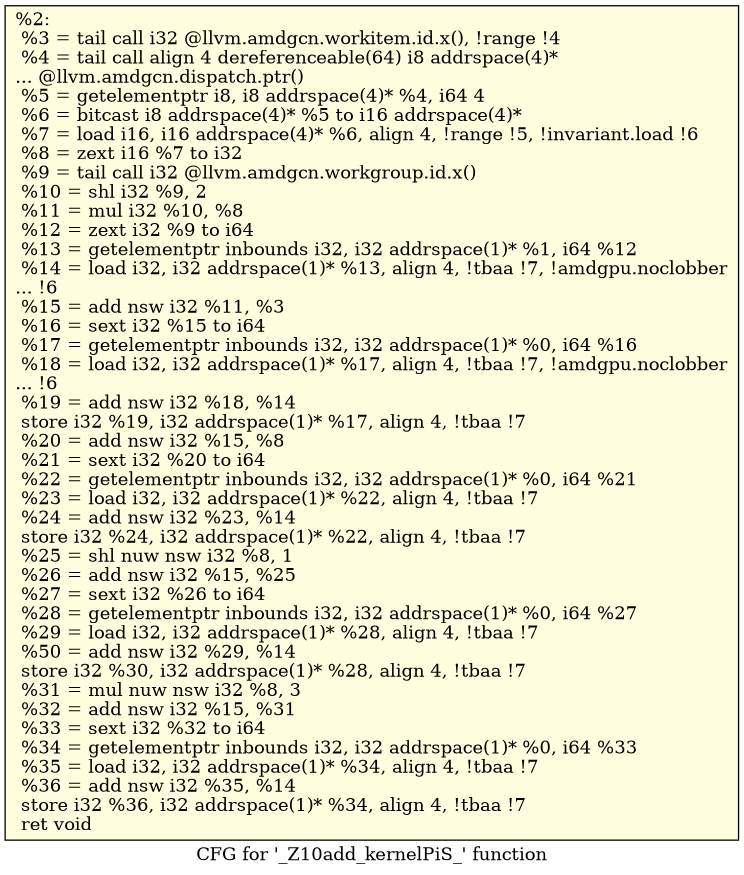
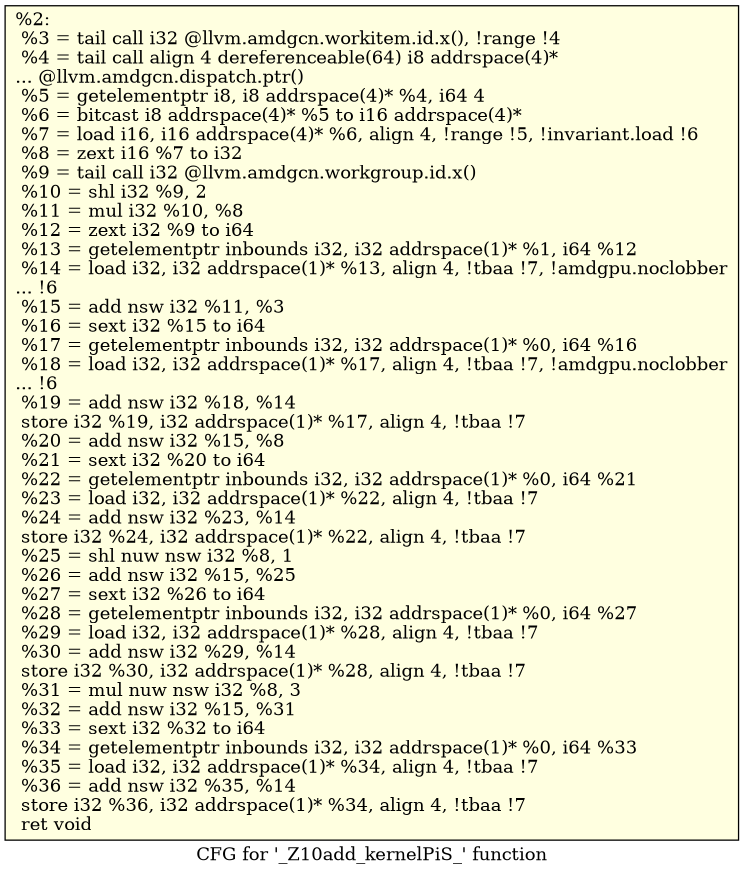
  digraph {
    label="CFG for '_Z10add_kernelPiS_' function"
-   n1 [color=black fillcolor=lightyellow label="{%2:\l  %3 = tail call i32 @llvm.amdgcn.workitem.id.x(), !range !4\l  %4 = tail call align 4 dereferenceable(64) i8 addrspace(4)*\l... @llvm.amdgcn.dispatch.ptr()\l  %5 = getelementptr i8, i8 addrspace(4)* %4, i64 4\l  %6 = bitcast i8 addrspace(4)* %5 to i16 addrspace(4)*\l  %7 = load i16, i16 addrspace(4)* %6, align 4, !range !5, !invariant.load !6\l  %8 = zext i16 %7 to i32\l  %9 = tail call i32 @llvm.amdgcn.workgroup.id.x()\l  %10 = shl i32 %9, 2\l  %11 = mul i32 %10, %8\l  %12 = zext i32 %9 to i64\l  %13 = getelementptr inbounds i32, i32 addrspace(1)* %1, i64 %12\l  %14 = load i32, i32 addrspace(1)* %13, align 4, !tbaa !7, !amdgpu.noclobber\l... !6\l  %15 = add nsw i32 %11, %3\l  %16 = sext i32 %15 to i64\l  %17 = getelementptr inbounds i32, i32 addrspace(1)* %0, i64 %16\l  %18 = load i32, i32 addrspace(1)* %17, align 4, !tbaa !7, !amdgpu.noclobber\l... !6\l  %19 = add nsw i32 %18, %14\l  store i32 %19, i32 addrspace(1)* %17, align 4, !tbaa !7\l  %20 = add nsw i32 %15, %8\l  %21 = sext i32 %20 to i64\l  %22 = getelementptr inbounds i32, i32 addrspace(1)* %0, i64 %21\l  %23 = load i32, i32 addrspace(1)* %22, align 4, !tbaa !7\l  %24 = add nsw i32 %23, %14\l  store i32 %24, i32 addrspace(1)* %22, align 4, !tbaa !7\l  %25 = shl nuw nsw i32 %8, 1\l  %26 = add nsw i32 %15, %25\l  %27 = sext i32 %26 to i64\l  %28 = getelementptr inbounds i32, i32 addrspace(1)* %0, i64 %27\l  %29 = load i32, i32 addrspace(1)* %28, align 4, !tbaa !7\l  %50 = add nsw i32 %29, %14\l  store i32 %30, i32 addrspace(1)* %28, align 4, !tbaa !7\l  %31 = mul nuw nsw i32 %8, 3\l  %32 = add nsw i32 %15, %31\l  %33 = sext i32 %32 to i64\l  %34 = getelementptr inbounds i32, i32 addrspace(1)* %0, i64 %33\l  %35 = load i32, i32 addrspace(1)* %34, align 4, !tbaa !7\l  %36 = add nsw i32 %35, %14\l  store i32 %36, i32 addrspace(1)* %34, align 4, !tbaa !7\l  ret void\l}" shape=record style=filled]
+   n1 [color=black fillcolor=lightyellow label="{%2:\l  %3 = tail call i32 @llvm.amdgcn.workitem.id.x(), !range !4\l  %4 = tail call align 4 dereferenceable(64) i8 addrspace(4)*\l... @llvm.amdgcn.dispatch.ptr()\l  %5 = getelementptr i8, i8 addrspace(4)* %4, i64 4\l  %6 = bitcast i8 addrspace(4)* %5 to i16 addrspace(4)*\l  %7 = load i16, i16 addrspace(4)* %6, align 4, !range !5, !invariant.load !6\l  %8 = zext i16 %7 to i32\l  %9 = tail call i32 @llvm.amdgcn.workgroup.id.x()\l  %10 = shl i32 %9, 2\l  %11 = mul i32 %10, %8\l  %12 = zext i32 %9 to i64\l  %13 = getelementptr inbounds i32, i32 addrspace(1)* %1, i64 %12\l  %14 = load i32, i32 addrspace(1)* %13, align 4, !tbaa !7, !amdgpu.noclobber\l... !6\l  %15 = add nsw i32 %11, %3\l  %16 = sext i32 %15 to i64\l  %17 = getelementptr inbounds i32, i32 addrspace(1)* %0, i64 %16\l  %18 = load i32, i32 addrspace(1)* %17, align 4, !tbaa !7, !amdgpu.noclobber\l... !6\l  %19 = add nsw i32 %18, %14\l  store i32 %19, i32 addrspace(1)* %17, align 4, !tbaa !7\l  %20 = add nsw i32 %15, %8\l  %21 = sext i32 %20 to i64\l  %22 = getelementptr inbounds i32, i32 addrspace(1)* %0, i64 %21\l  %23 = load i32, i32 addrspace(1)* %22, align 4, !tbaa !7\l  %24 = add nsw i32 %23, %14\l  store i32 %24, i32 addrspace(1)* %22, align 4, !tbaa !7\l  %25 = shl nuw nsw i32 %8, 1\l  %26 = add nsw i32 %15, %25\l  %27 = sext i32 %26 to i64\l  %28 = getelementptr inbounds i32, i32 addrspace(1)* %0, i64 %27\l  %29 = load i32, i32 addrspace(1)* %28, align 4, !tbaa !7\l  %30 = add nsw i32 %29, %14\l  store i32 %30, i32 addrspace(1)* %28, align 4, !tbaa !7\l  %31 = mul nuw nsw i32 %8, 3\l  %32 = add nsw i32 %15, %31\l  %33 = sext i32 %32 to i64\l  %34 = getelementptr inbounds i32, i32 addrspace(1)* %0, i64 %33\l  %35 = load i32, i32 addrspace(1)* %34, align 4, !tbaa !7\l  %36 = add nsw i32 %35, %14\l  store i32 %36, i32 addrspace(1)* %34, align 4, !tbaa !7\l  ret void\l}" shape=record style=filled]
  }
